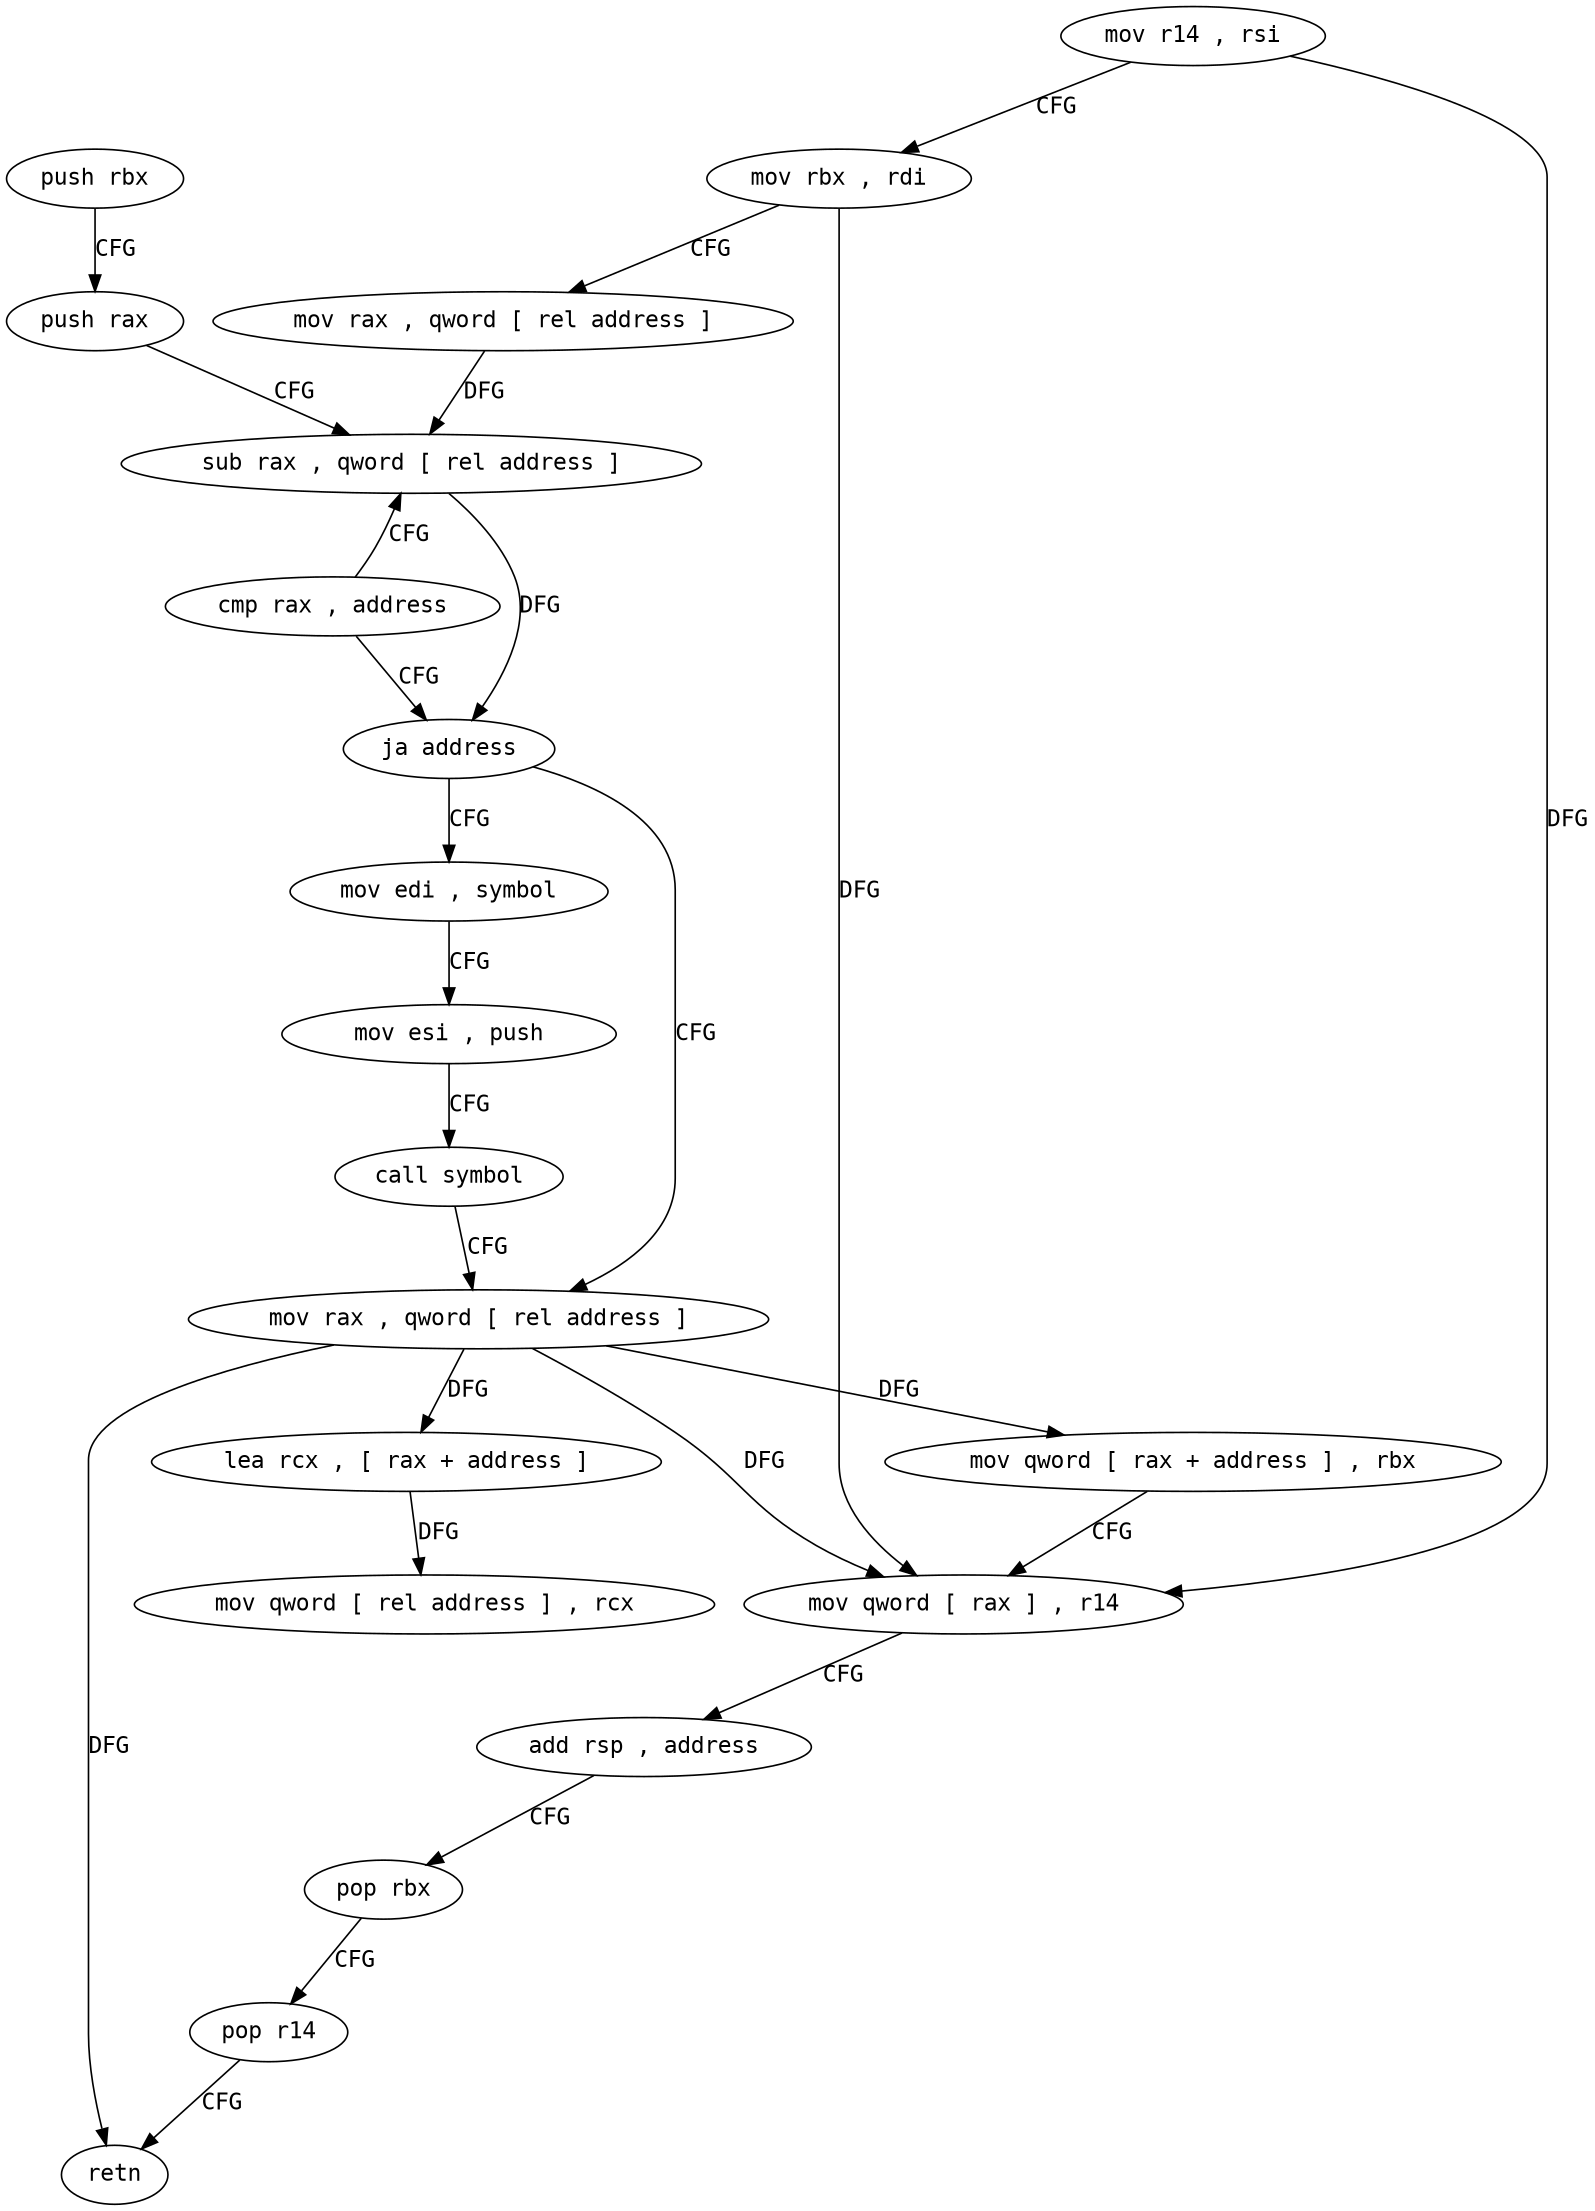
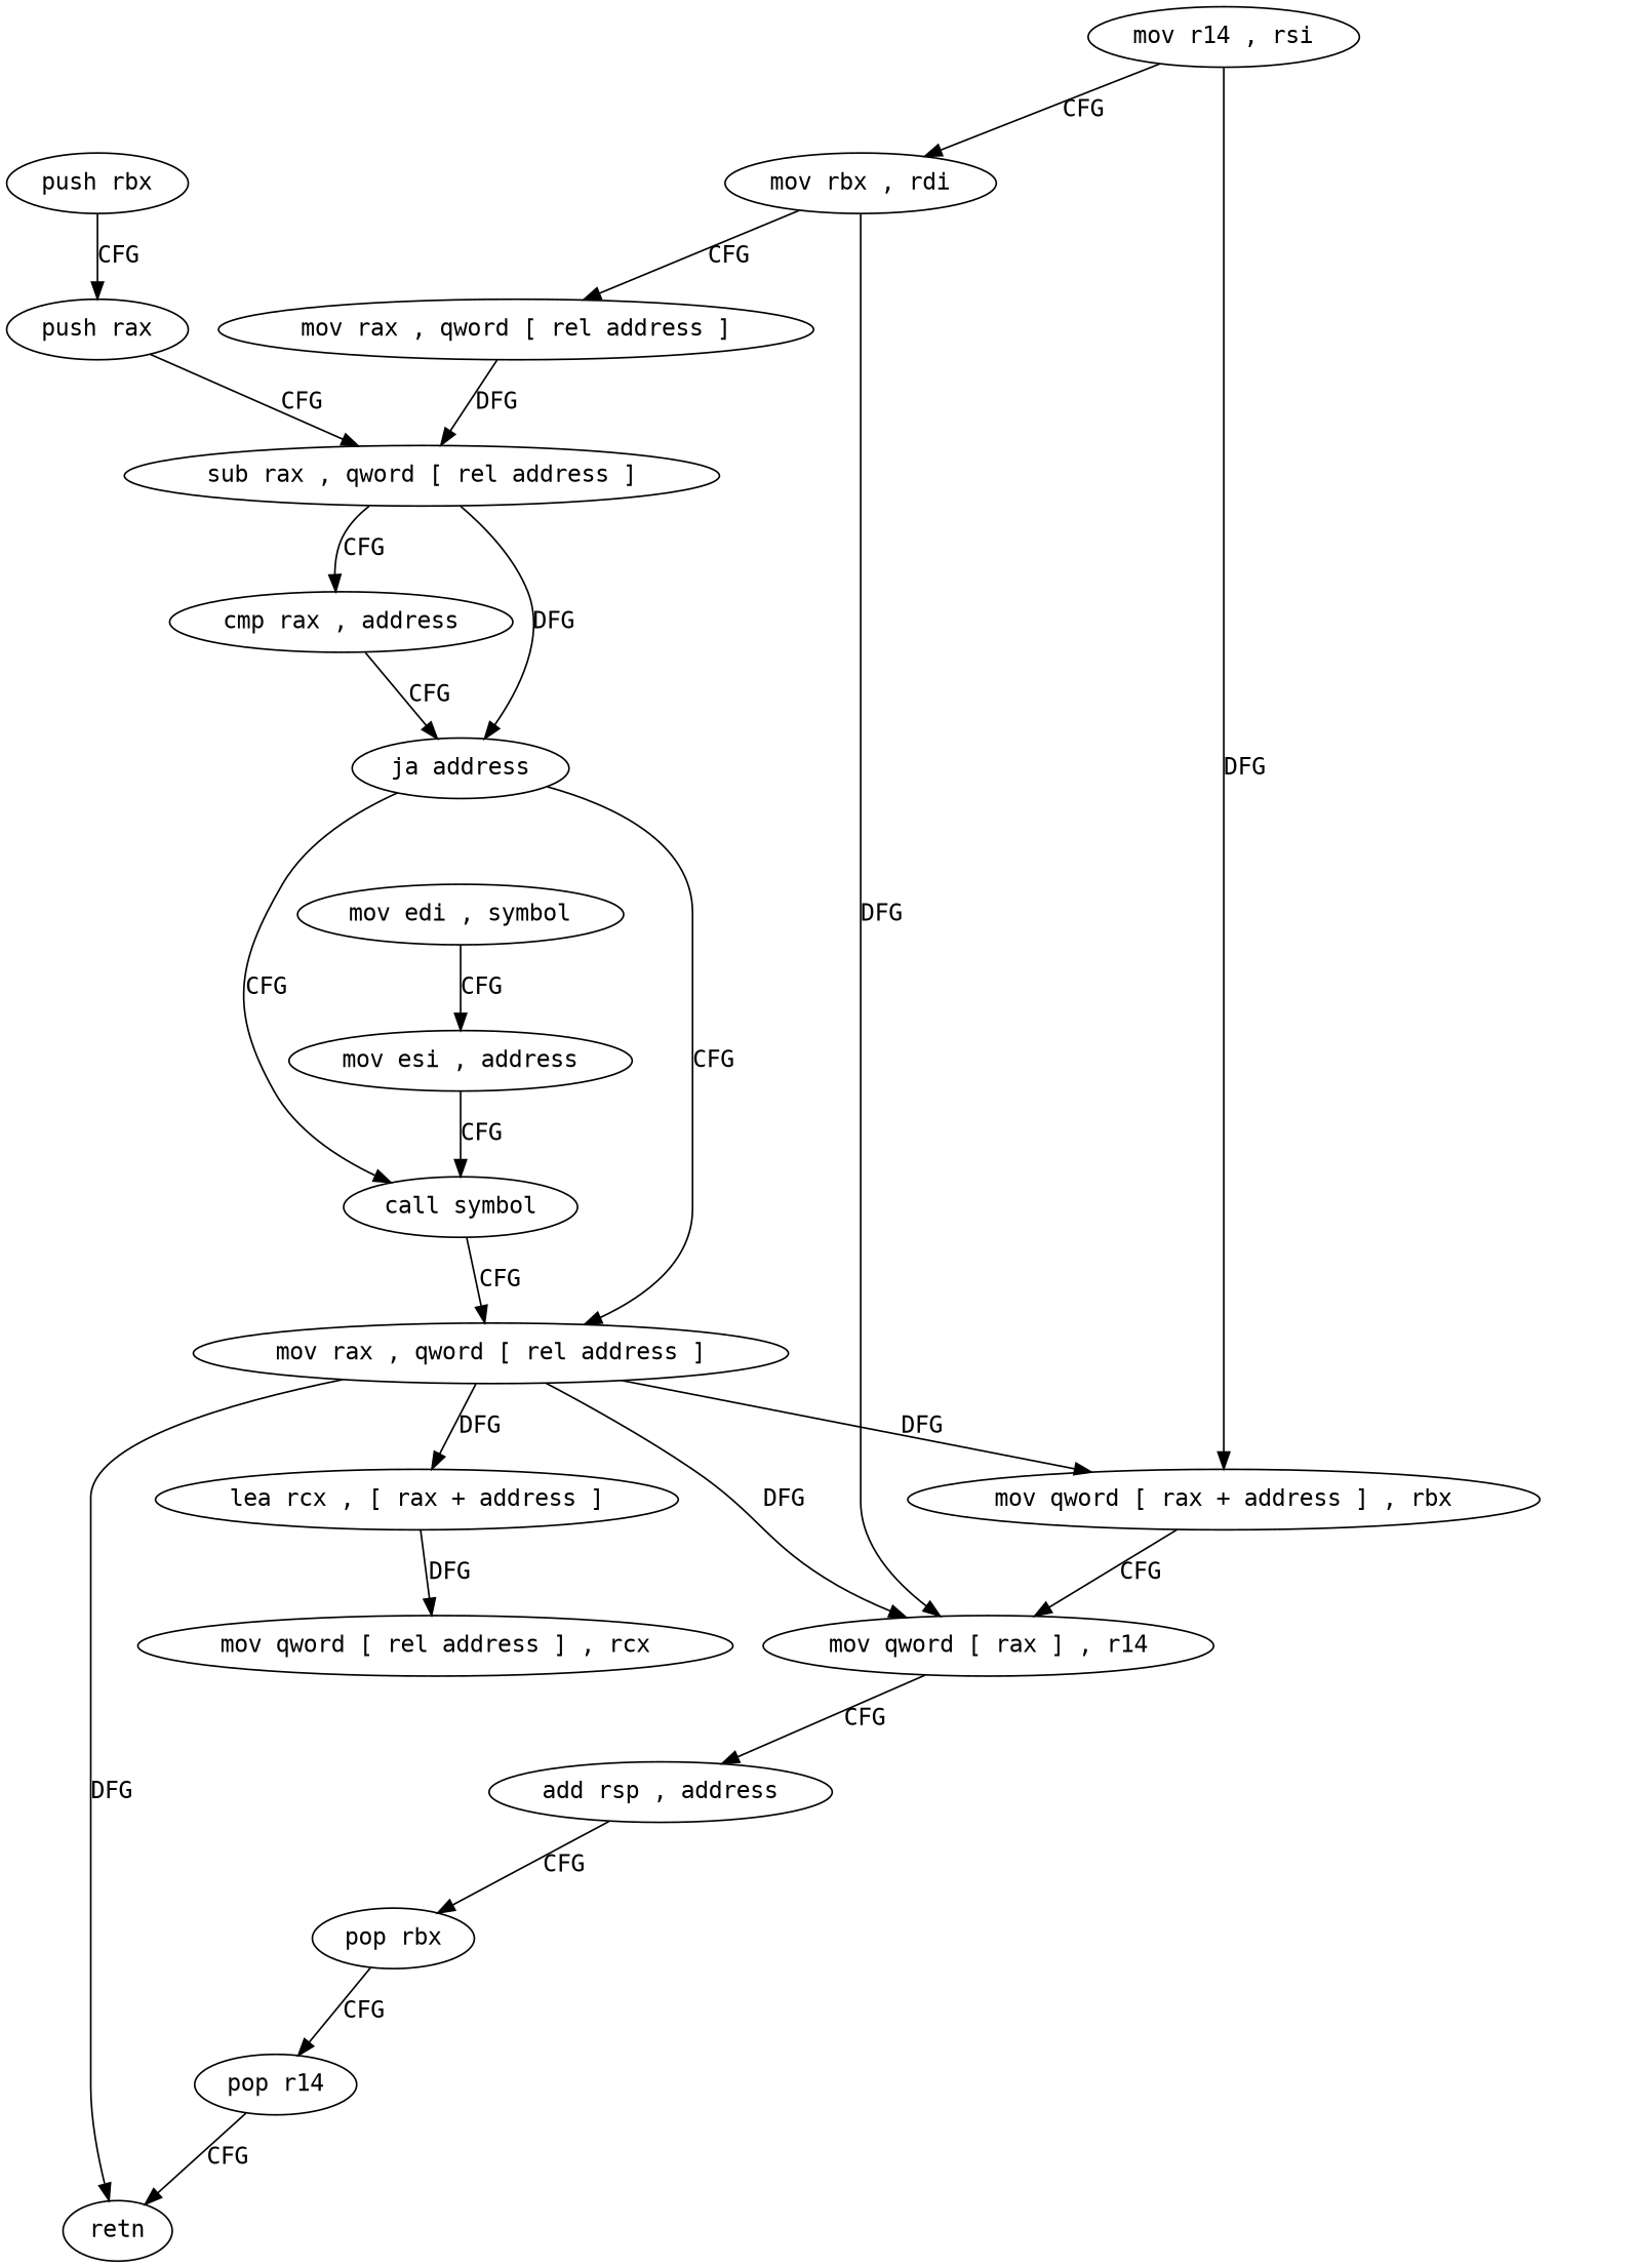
  digraph {
    fontname="DejaVu Sans Mono"
    node [fontname="DejaVu Sans Mono"]
    edge [fontname="DejaVu Sans Mono"]
    n1 [label="push rbx"]
    n2 [label="push rax"]
    n3 [label="sub rax , qword [ rel address ]"]
    n4 [label="mov r14 , rsi"]
    n5 [label="mov rbx , rdi"]
    n6 [label="mov qword [ rax ] , r14"]
    n7 [label="mov rax , qword [ rel address ]"]
    n8 [label="add rsp , address"]
    n9 [label="mov qword [ rax + address ] , rbx"]
    n10 [label="cmp rax , address"]
    n11 [label="ja address"]
    n12 [label="mov rax , qword [ rel address ]"]
    n13 [label="mov edi , symbol"]
    n14 [label="lea rcx , [ rax + address ]"]
    n15 [label=retn]
-   n16 [label="mov esi , push"]
+   n16 [label="mov esi , address"]
    n17 [label="mov qword [ rel address ] , rcx"]
    n18 [label="call symbol"]
    n19 [label="pop rbx"]
    n20 [label="pop r14"]
    n1 -> n2 [label=CFG]
    n2 -> n3 [label=CFG]
-   n10 -> n3 [label=CFG]
+   n3 -> n10 [label=CFG]
    n3 -> n11 [label=DFG]
    n4 -> n5 [label=CFG]
-   n4 -> n6 [label=DFG]
+   n4 -> n9 [label=DFG]
    n5 -> n6 [label=DFG]
    n5 -> n7 [label=CFG]
    n6 -> n8 [label=CFG]
    n7 -> n3 [label=DFG]
    n8 -> n19 [label=CFG]
    n9 -> n6 [label=CFG]
    n10 -> n11 [label=CFG]
    n11 -> n12 [label=CFG]
-   n11 -> n13 [label=CFG]
+   n11 -> n18 [label=CFG]
    n12 -> n6 [label=DFG]
    n12 -> n9 [label=DFG]
    n12 -> n14 [label=DFG]
    n12 -> n15 [label=DFG]
    n13 -> n16 [label=CFG]
    n14 -> n17 [label=DFG]
    n16 -> n18 [label=CFG]
    n18 -> n12 [label=CFG]
    n19 -> n20 [label=CFG]
    n20 -> n15 [label=CFG]
  }
